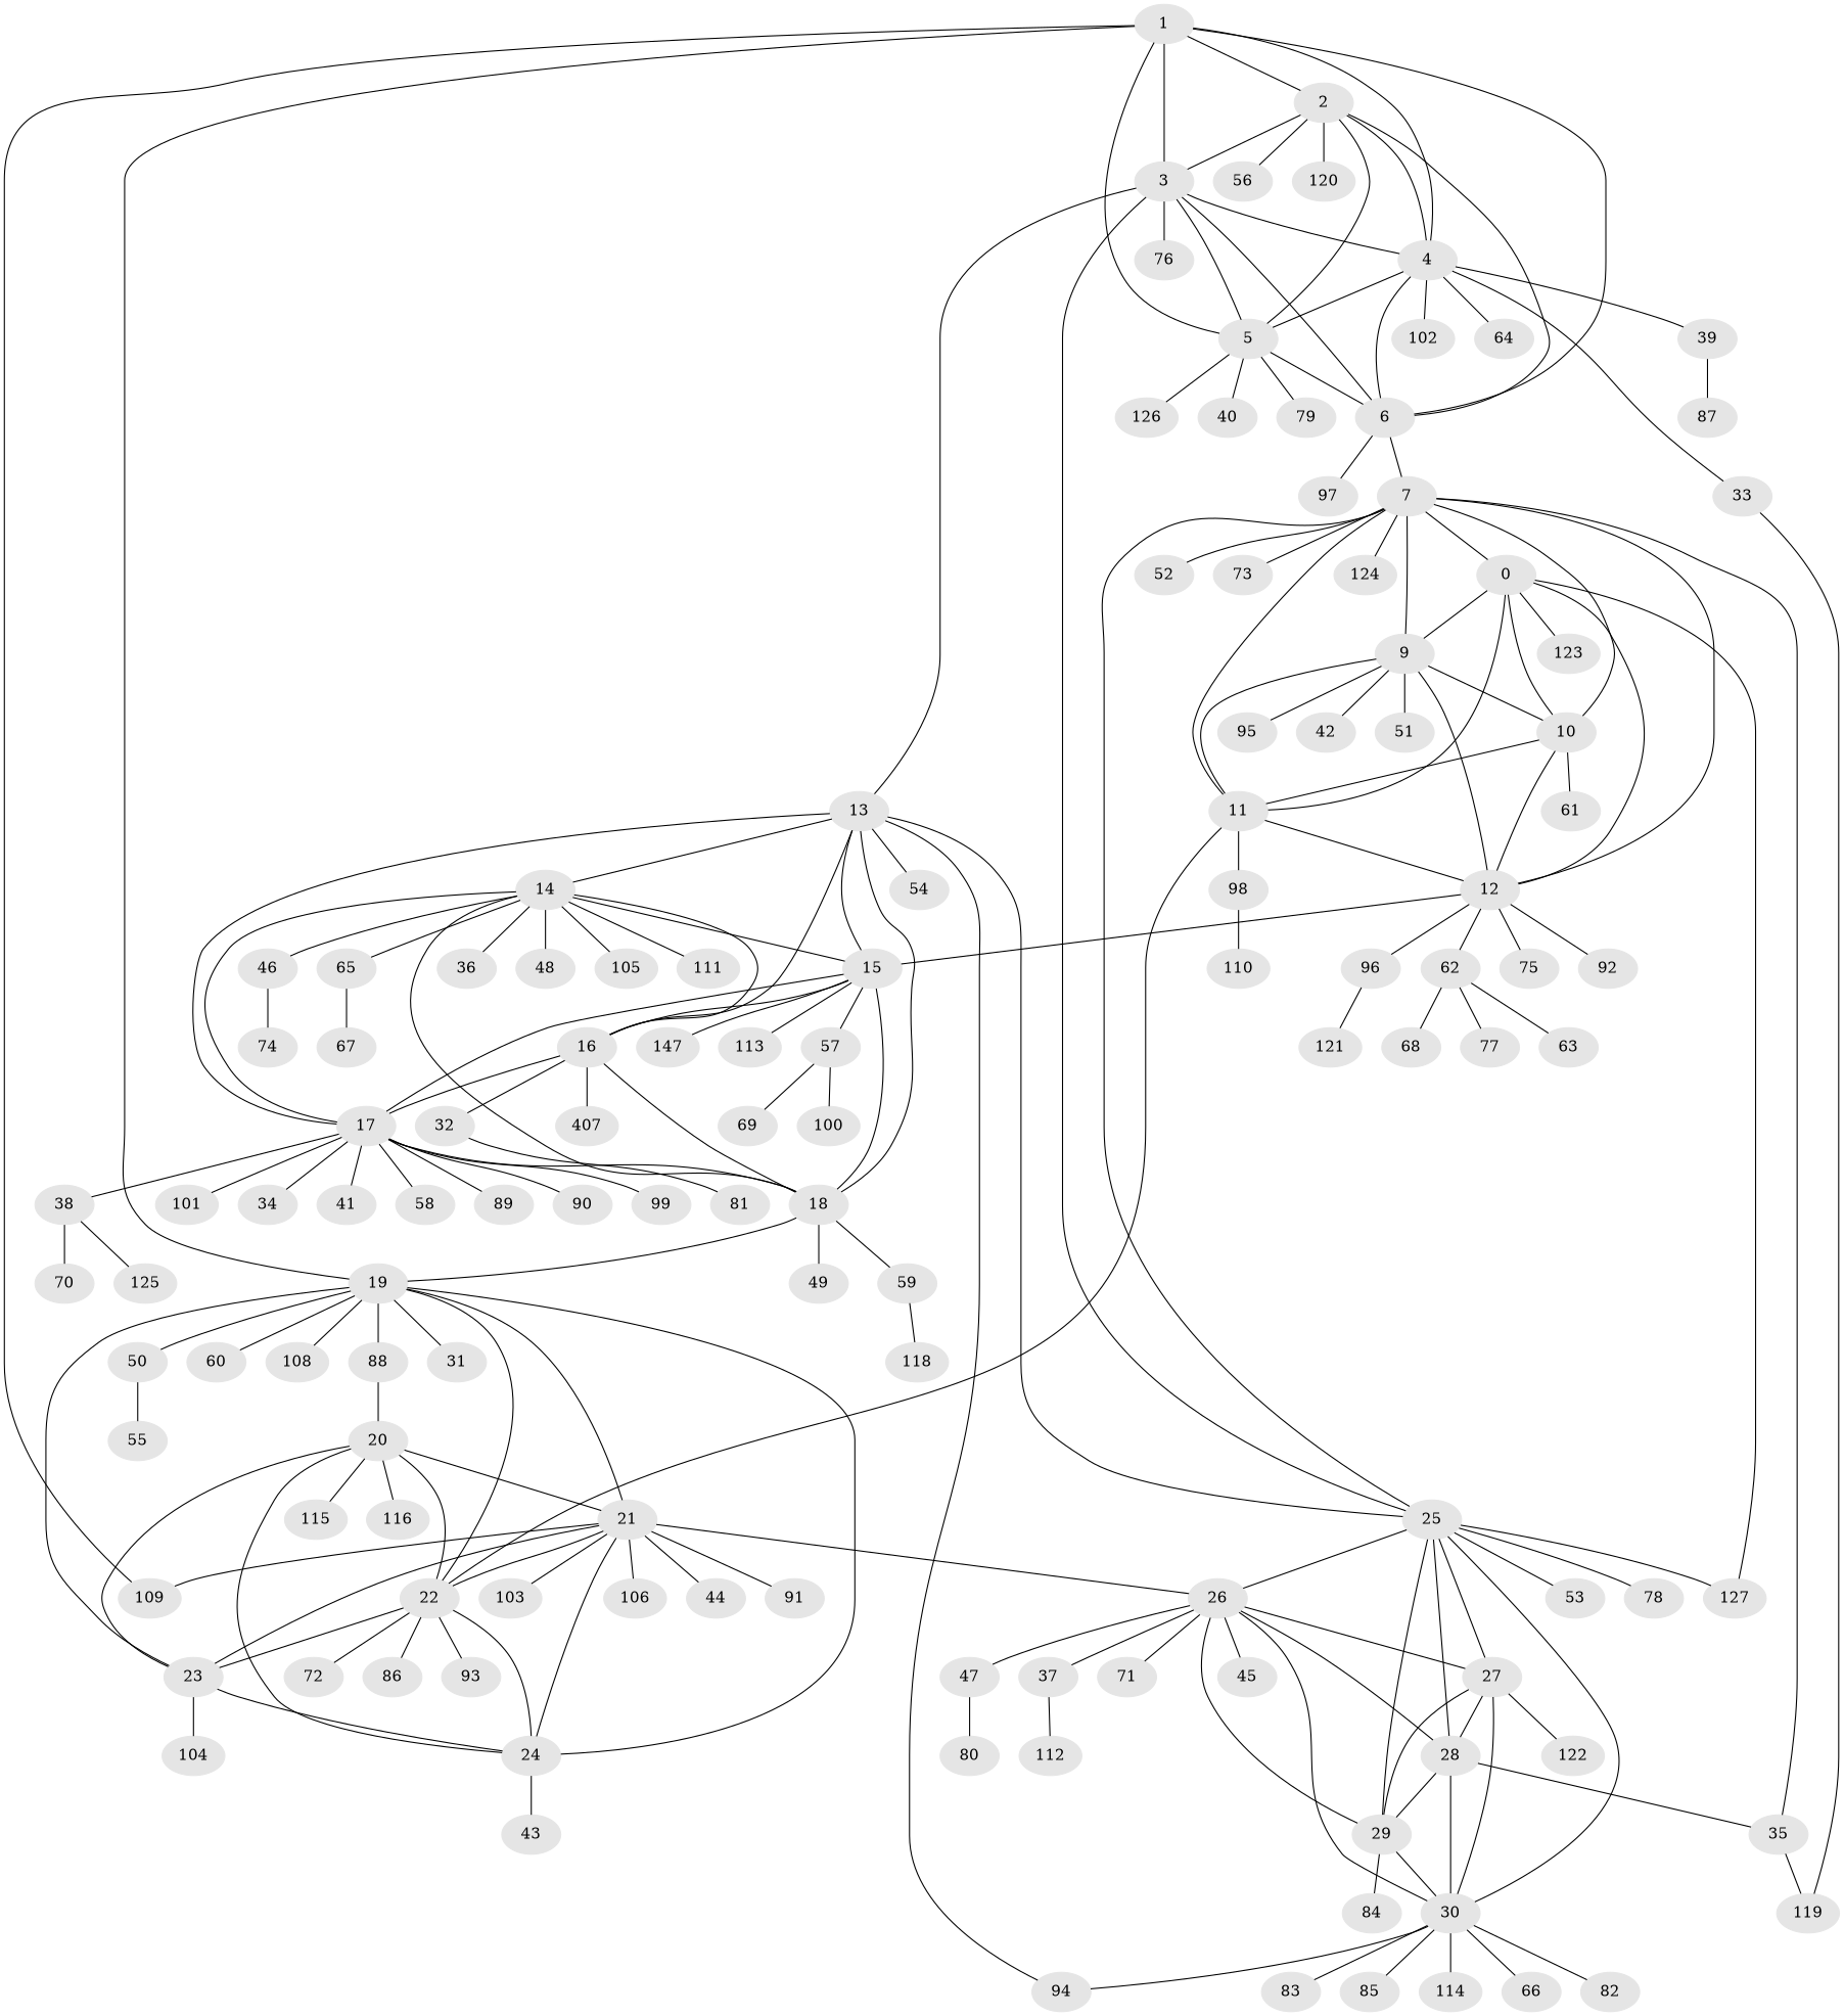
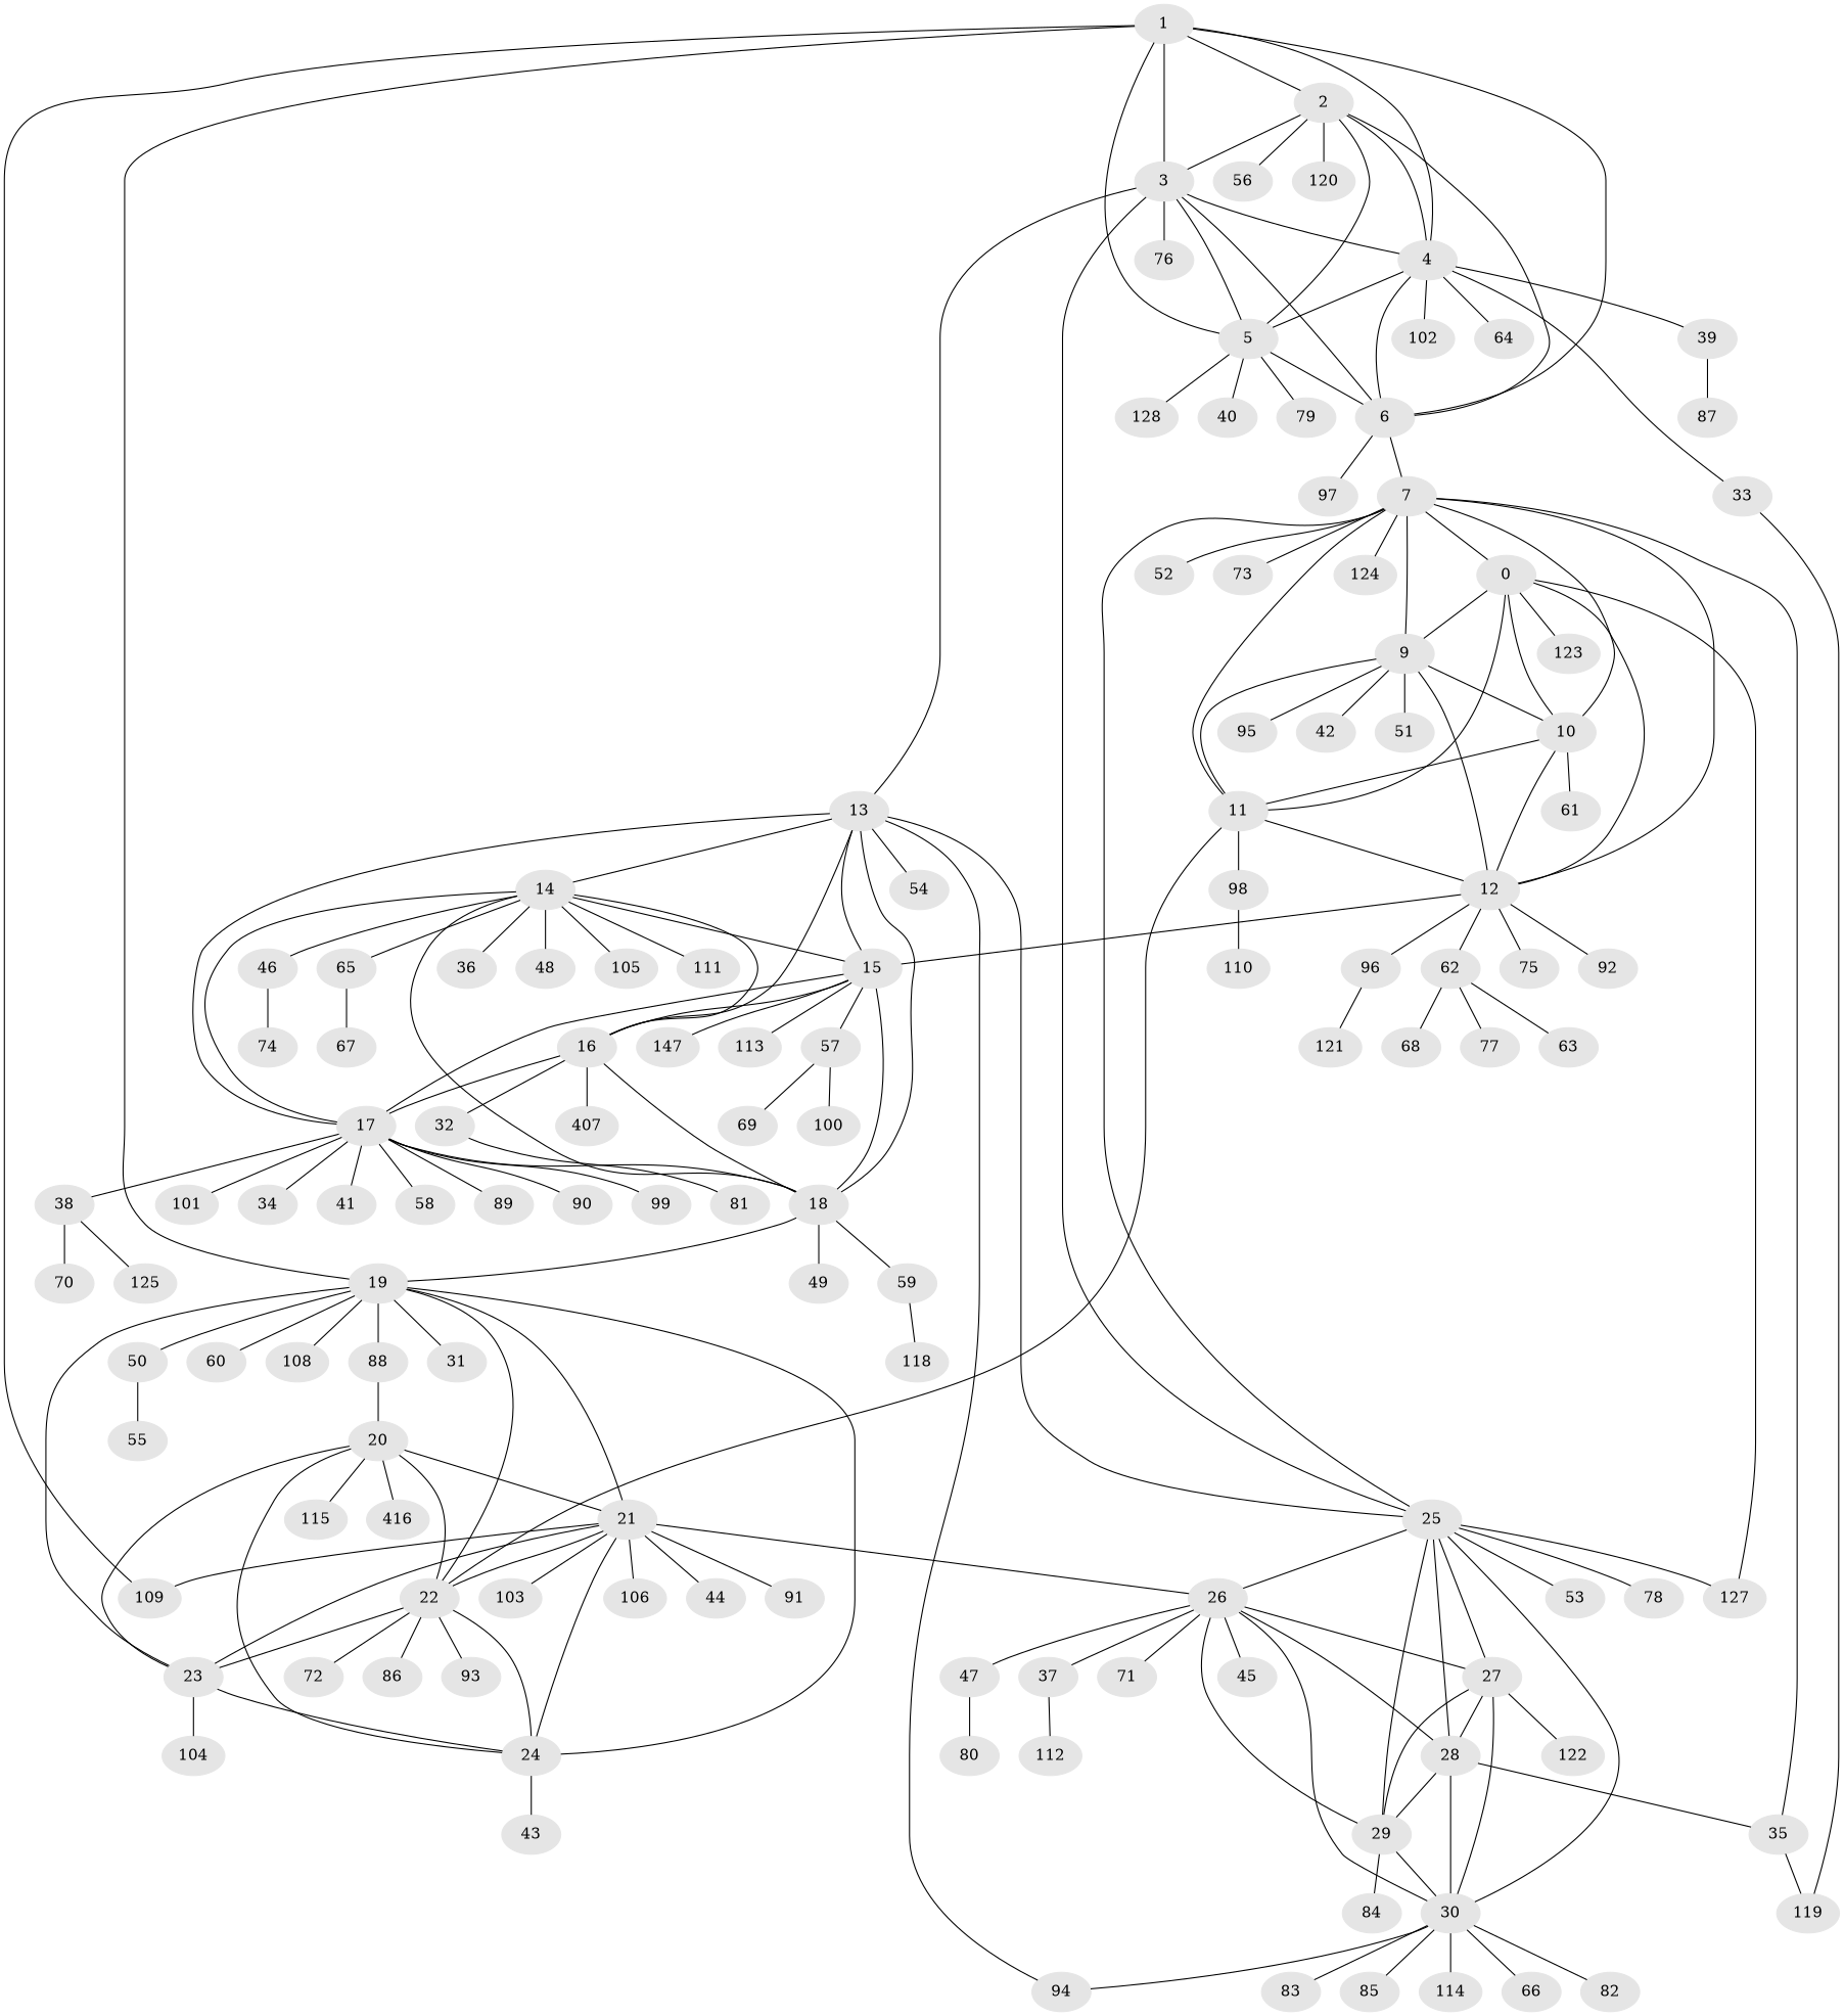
  graph {
    node [color=gray90 style=filled]
    1
    2
    3
    4
    5
    6
    19
    109
    56
    120
    13
    25
    76
    33
    39
    64
    102
    40
    79
-   126
+   126 [label=128]
    7
    97
    22
    21
    23
    24
    31
    50
    60
    88
    108
    15
    14
    16
    17
    18
    54
    94
    127
    26
    27
    28
    29
    30
    53
    78
    119
    87
    n49 [label=0]
    9
    10
    11
    12
    35
    52
    73
    124
    123
    42
    51
    95
    61
    98
    62
    75
    92
    96
    72
    86
    93
    110
    57
    113
    n74 [label=147]
    63
    68
    77
    121
    36
    46
    48
    65
    105
    111
    32
    n86 [label=407]
    34
    38
    41
    58
    89
    90
    99
    101
    49
    59
    74
    67
    69
    100
    81
    70
    125
    118
    20
    115
-   116
+   116 [label=416]
    44
    91
    103
    106
    104
    43
    55
    37
    45
    47
    71
    122
    84
    66
    82
    83
    85
    114
    112
    80
    1 -- 2
    1 -- 3
    1 -- 4
    1 -- 5
    1 -- 6
    1 -- 19
    1 -- 109
    2 -- 3
    2 -- 4
    2 -- 5
    2 -- 6
    2 -- 56
    2 -- 120
    3 -- 4
    3 -- 5
    3 -- 6
    3 -- 13
    3 -- 25
    3 -- 76
    4 -- 5
    4 -- 6
    4 -- 33
    4 -- 39
    4 -- 64
    4 -- 102
    5 -- 6
    5 -- 40
    5 -- 79
    5 -- 126
    6 -- 7
    6 -- 97
    19 -- 22
    19 -- 21
    19 -- 23
    19 -- 24
    19 -- 31
    19 -- 50
    19 -- 60
    19 -- 88
    19 -- 108
    13 -- 25
    13 -- 15
    13 -- 14
    13 -- 16
    13 -- 17
    13 -- 18
    13 -- 54
    13 -- 94
    25 -- 127
    25 -- 26
    25 -- 27
    25 -- 28
    25 -- 29
    25 -- 30
    25 -- 53
    25 -- 78
    33 -- 119
    39 -- 87
    7 -- 25
    7 -- n49
    7 -- 9
    7 -- 10
    7 -- 11
    7 -- 12
    7 -- 35
    7 -- 52
    7 -- 73
    7 -- 124
    22 -- 23
    22 -- 24
    22 -- 72
    22 -- 86
    22 -- 93
    21 -- 109
    21 -- 22
    21 -- 23
    21 -- 24
    21 -- 26
    21 -- 44
    21 -- 91
    21 -- 103
    21 -- 106
    23 -- 24
    23 -- 104
    24 -- 43
    50 -- 55
    88 -- 20
    15 -- 16
    15 -- 17
    15 -- 18
    15 -- 57
    15 -- 113
    15 -- n74
    14 -- 15
    14 -- 16
    14 -- 17
    14 -- 18
    14 -- 36
    14 -- 46
    14 -- 48
    14 -- 65
    14 -- 105
    14 -- 111
    16 -- 17
    16 -- 18
    16 -- 32
    16 -- n86
    17 -- 18
    17 -- 34
    17 -- 38
    17 -- 41
    17 -- 58
    17 -- 89
    17 -- 90
    17 -- 99
    17 -- 101
    18 -- 19
    18 -- 49
    18 -- 59
    26 -- 27
    26 -- 28
    26 -- 29
    26 -- 30
    26 -- 37
    26 -- 45
    26 -- 47
    26 -- 71
    27 -- 28
    27 -- 29
    27 -- 30
    27 -- 122
    28 -- 29
    28 -- 30
    28 -- 35
    29 -- 30
    29 -- 84
    30 -- 94
    30 -- 66
    30 -- 82
    30 -- 83
    30 -- 85
    30 -- 114
    n49 -- 127
    n49 -- 9
    n49 -- 10
    n49 -- 11
    n49 -- 12
    n49 -- 123
    9 -- 10
    9 -- 11
    9 -- 12
    9 -- 42
    9 -- 51
    9 -- 95
    10 -- 11
    10 -- 12
    10 -- 61
    11 -- 22
    11 -- 12
    11 -- 98
    12 -- 15
    12 -- 62
    12 -- 75
    12 -- 92
    12 -- 96
    35 -- 119
    98 -- 110
    62 -- 63
    62 -- 68
    62 -- 77
    96 -- 121
    57 -- 69
    57 -- 100
    46 -- 74
    65 -- 67
    32 -- 81
    38 -- 70
    38 -- 125
    59 -- 118
    20 -- 22
    20 -- 21
    20 -- 23
    20 -- 24
    20 -- 115
    20 -- 116
    37 -- 112
    47 -- 80
  }
